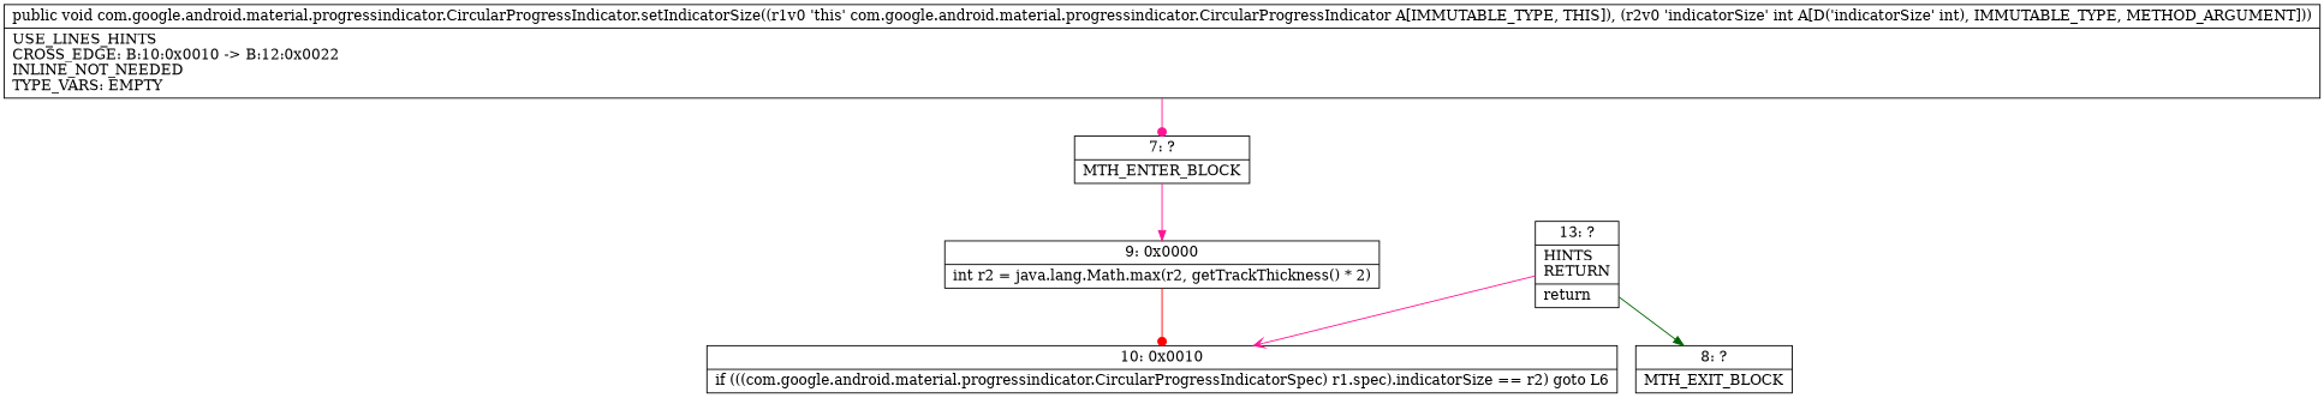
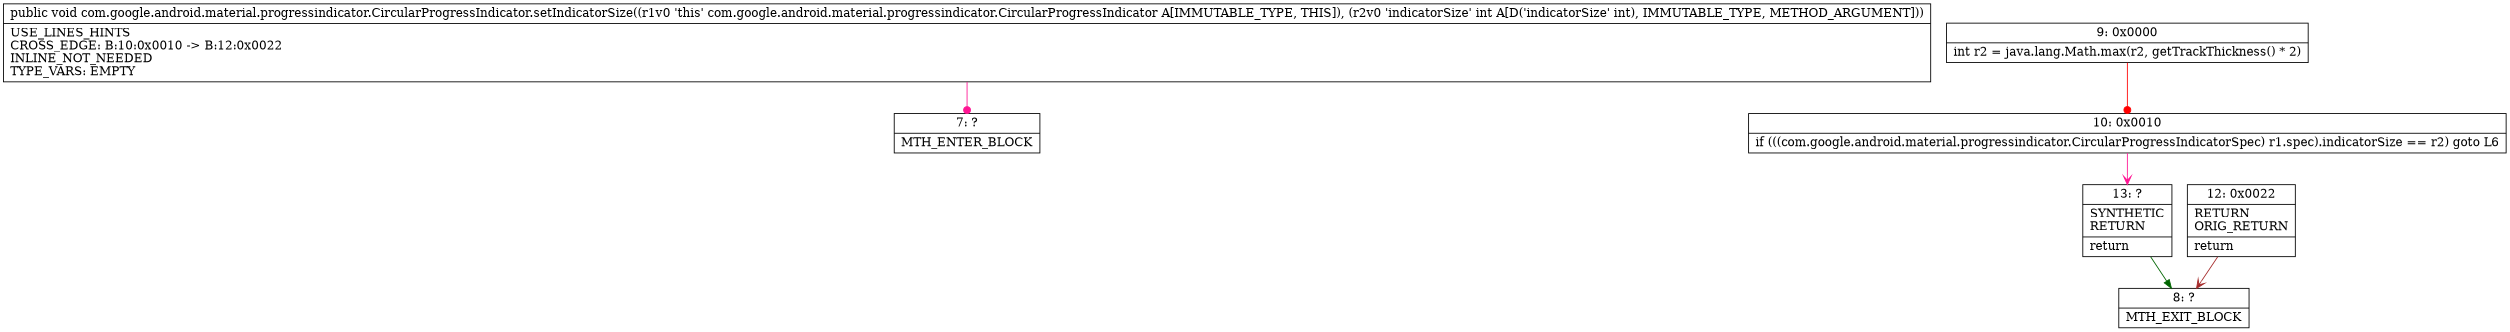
  digraph {
    node [shape=record]
    edge [arrowhead=normal color=deeppink]
    n1 [label="{7\:\ ?|MTH_ENTER_BLOCK\l}"]
    n2 [label="{9\:\ 0x0000|int r2 = java.lang.Math.max(r2, getTrackThickness() * 2)\l}"]
    n3 [label="{10\:\ 0x0010|if (((com.google.android.material.progressindicator.CircularProgressIndicatorSpec) r1.spec).indicatorSize == r2) goto L6\l}"]
-   n4 [label="{13\:\ ?|HINTS\lRETURN\l|return\l}"]
+   n4 [label="{13\:\ ?|SYNTHETIC\lRETURN\l|return\l}"]
    n5 [label="{8\:\ ?|MTH_EXIT_BLOCK\l}"]
+   n6 [label="{12\:\ 0x0022|RETURN\lORIG_RETURN\l|return\l}"]
    n7 [label="{public void com.google.android.material.progressindicator.CircularProgressIndicator.setIndicatorSize((r1v0 'this' com.google.android.material.progressindicator.CircularProgressIndicator A[IMMUTABLE_TYPE, THIS]), (r2v0 'indicatorSize' int A[D('indicatorSize' int), IMMUTABLE_TYPE, METHOD_ARGUMENT]))  | USE_LINES_HINTS\lCROSS_EDGE: B:10:0x0010 \-\> B:12:0x0022\lINLINE_NOT_NEEDED\lTYPE_VARS: EMPTY\l}"]
-   n1 -> n2
    n2 -> n3 [arrowhead=dot color=red]
-   n4 -> n3 [arrowhead=vee]
+   n3 -> n4 [arrowhead=vee]
    n4 -> n5 [color=darkgreen]
+   n6 -> n5 [arrowhead=vee color=brown]
    n7 -> n1 [arrowhead=dot]
  }
